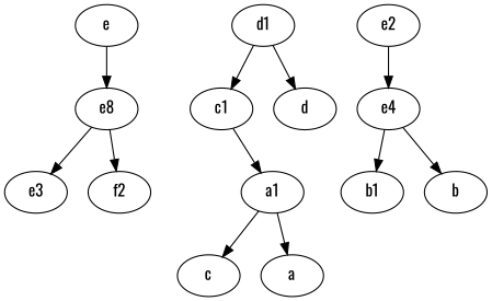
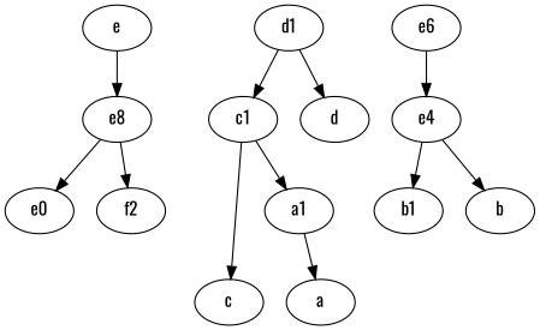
  digraph {
    fontname=Oswald
    node [fontname=Oswald]
    edge [fontname=Oswald]
    n1 [label=e8]
    e
-   e3
+   e3 [label=e0]
    n4 [label=f2]
    d1
    c1
    d
    a1
    c
-   e2
+   e2 [label=e6]
    e4
    b1
    b
    a
    n1 -> e3
    n1 -> n4
    e -> n1
    d1 -> c1
    d1 -> d
    c1 -> a1
-   a1 -> c
+   c1 -> c
    a1 -> a
    e2 -> e4
    e4 -> b1
    e4 -> b
  }
